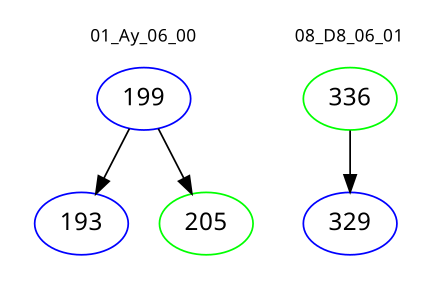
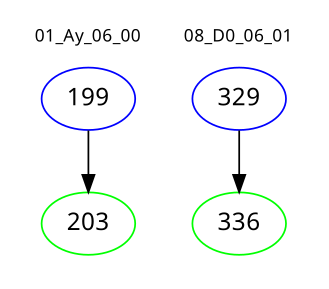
  digraph {
    fontname="Noto Sans"
    node [color=blue fontname="Noto Sans"]
    edge [color=black fontname="Noto Sans"]
    n1 [label=199]
-   n2 [label=193]
-   n3 [color=green label=205]
+   n3 [color=green label=203]
    n4 [label=329]
    n5 [color=green label=336]
    subgraph cluster_1 {
      color=white
      fontsize=10
      label="01_Ay_06_00"
      n1
-     n2
      n3
    }
    subgraph cluster_2 {
      color=white
      fontsize=10
-     label="08_D8_06_01"
+     label="08_D0_06_01"
      n4
      n5
    }
-   n1 -> n2
    n1 -> n3
-   n5 -> n4
+   n4 -> n5
  }
